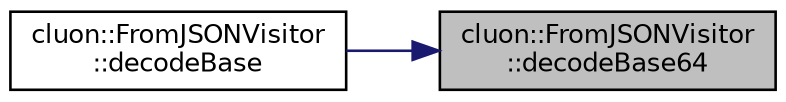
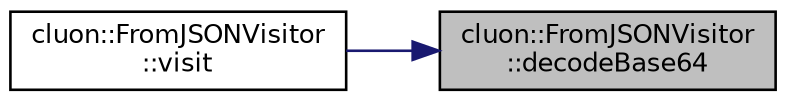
  digraph {
    rankdir=RL
    node [color=black fontname=Helvetica fontsize=10 shape=record style=filled]
    n1 [fillcolor=grey75 fontcolor=black height=0.2 label="cluon::FromJSONVisitor\l::decodeBase64" width=0.4]
-   n2 [fillcolor=white height=0.2 label="cluon::FromJSONVisitor\l::decodeBase" width=0.4]
+   n2 [fillcolor=white height=0.2 label="cluon::FromJSONVisitor\l::visit" width=0.4]
    n1 -> n2 [color=midnightblue dir=back fontname=Helvetica fontsize=10 labelfontname=Helvetica labelfontsize=10 style=solid]
  }
